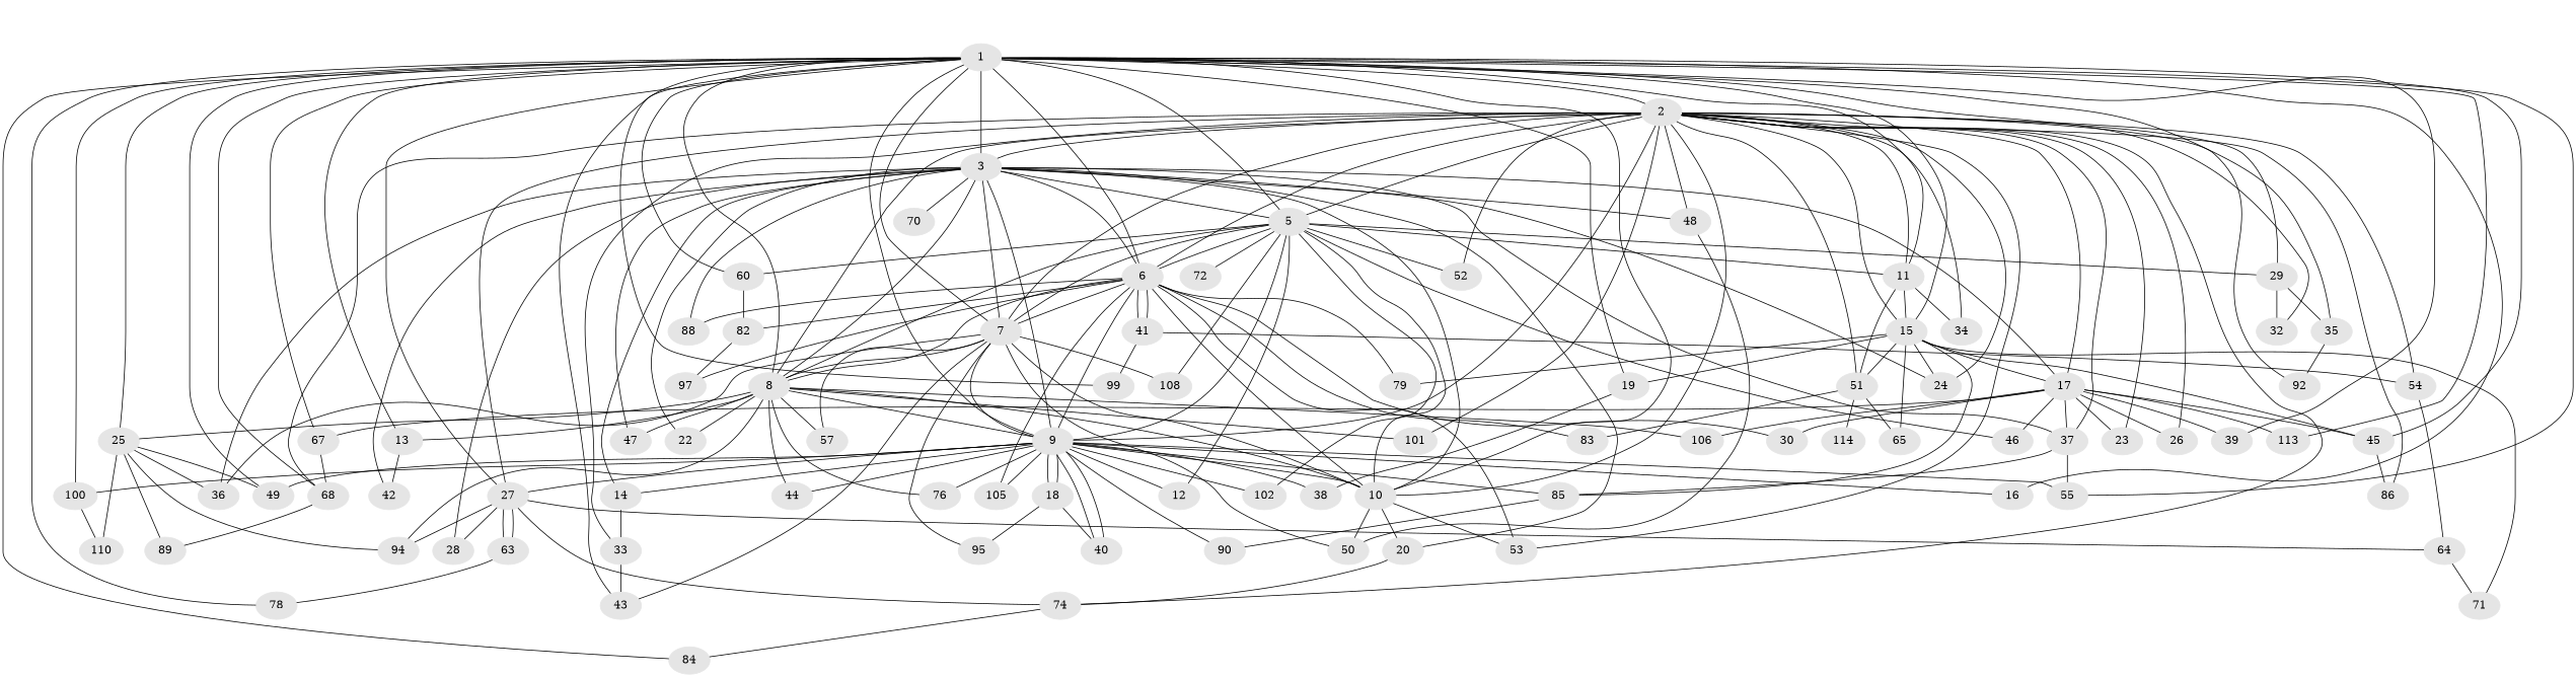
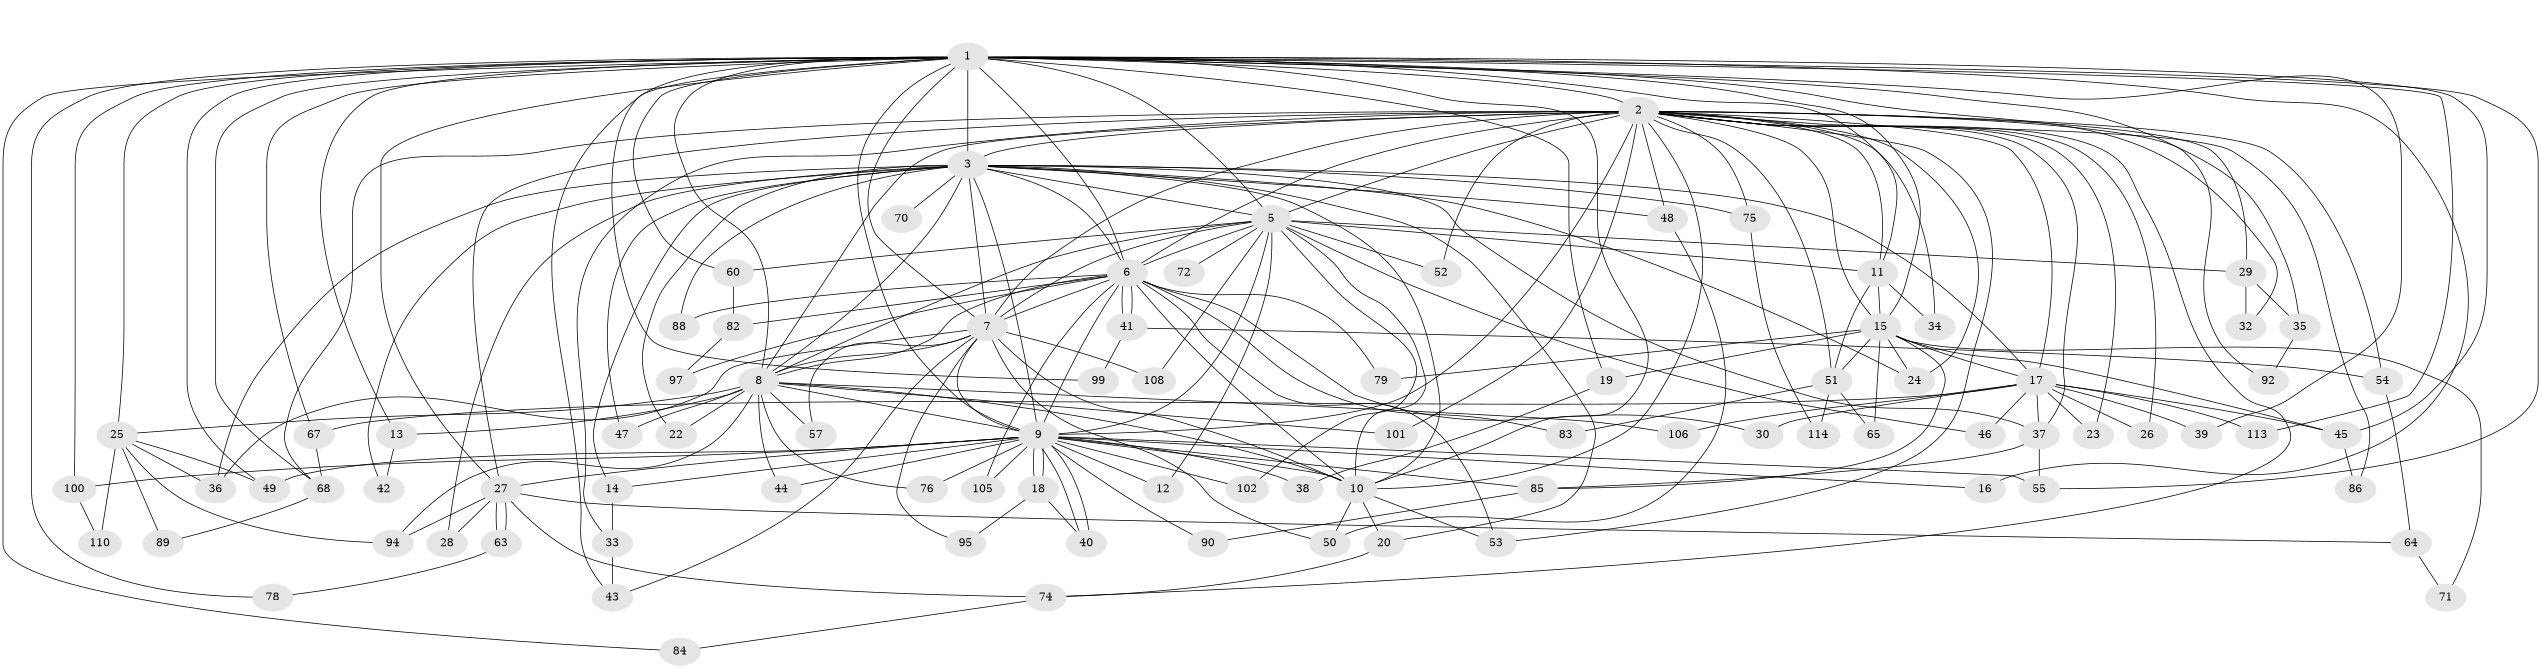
  graph {
    node [color=gray90 style=filled]
    1 [super="+69"]
    2 [super="+4"]
    3 [super="+112"]
    5 [super="+59"]
    6 [super="+107"]
    7 [super="+81"]
    8 [super="+96"]
    9 [super="+31"]
    10
    11 [super="+109"]
    13
    15 [super="+61"]
    16
    19
    25 [super="+91"]
    27 [super="+77"]
    32
    35
    39
    43 [super="+104"]
    45 [super="+58"]
    49
    55 [super="+66"]
    60
    67
    68 [super="+80"]
    78
    84
    99
    100
    113
    17 [super="+21"]
    23
    24 [super="+98"]
    26
    29
    33
    34
    37 [super="+73"]
    48 [super="+62"]
    51 [super="+111"]
    52
    53 [super="+56"]
    54
    74 [super="+87"]
+   75
    86
    92
    101
    14
    20
    22
    28
    36
    42
    47
    70
    88
    12
    46
    72
    102
    108
    30
    41 [super="+93"]
    79
    82
    83
    97
    105
    50
    57
    95
    44
    76
    94
    106
    18 [super="+103"]
    38
    40
    85
    90
    65
    71
    89
    110
    63
    64
    114
    1 -- 2 [weight=2]
    1 -- 3
    1 -- 5
    1 -- 6
    1 -- 7
    1 -- 8
    1 -- 9
    1 -- 10
    1 -- 11
    1 -- 13
    1 -- 15
    1 -- 16
    1 -- 19
    1 -- 25
    1 -- 27
    1 -- 32
    1 -- 35
    1 -- 39
    1 -- 43
    1 -- 45
    1 -- 49
    1 -- 55
    1 -- 60
    1 -- 67
    1 -- 68
    1 -- 78
    1 -- 84
    1 -- 99
    1 -- 100
    1 -- 113
    2 -- 3 [weight=3]
    2 -- 5 [weight=3]
    2 -- 6 [weight=2]
    2 -- 7 [weight=2]
    2 -- 8 [weight=2]
    2 -- 9 [weight=2]
    2 -- 10 [weight=2]
    2 -- 11
    2 -- 15
    2 -- 27
    2 -- 68
    2 -- 17
    2 -- 23
    2 -- 24
    2 -- 26
    2 -- 29
    2 -- 33
    2 -- 34
    2 -- 37
    2 -- 48
    2 -- 51
    2 -- 52
    2 -- 53
    2 -- 54
    2 -- 74
+   2 -- 75
    2 -- 86
    2 -- 92
    2 -- 101
    3 -- 5
    3 -- 6
    3 -- 7
    3 -- 8
    3 -- 9
    3 -- 10
    3 -- 17
    3 -- 24
    3 -- 37
    3 -- 48
+   3 -- 75
    3 -- 14
    3 -- 20
    3 -- 22
    3 -- 28
    3 -- 36
    3 -- 42
    3 -- 47
    3 -- 70
    3 -- 88
    5 -- 6
    5 -- 7
    5 -- 8
    5 -- 9
    5 -- 10
    5 -- 11
    5 -- 60
    5 -- 29
    5 -- 52
    5 -- 12
    5 -- 46
    5 -- 72 [weight=2]
    5 -- 102
    5 -- 108
    6 -- 7
    6 -- 8
    6 -- 9 [weight=2]
    6 -- 10
    6 -- 53
    6 -- 88
    6 -- 30
    6 -- 41 [weight=2]
    6 -- 41
    6 -- 79
    6 -- 82
    6 -- 83
    6 -- 97
    6 -- 105
    7 -- 8
    7 -- 9
    7 -- 10
    7 -- 43
    7 -- 36
    7 -- 108
    7 -- 50
    7 -- 57
    7 -- 95
    8 -- 9
    8 -- 10
    8 -- 13
    8 -- 25
    8 -- 101
    8 -- 22
    8 -- 47
    8 -- 57
    8 -- 44
    8 -- 76
    8 -- 94
    8 -- 106
    9 -- 10 [weight=2]
    9 -- 16
    9 -- 27
    9 -- 49
    9 -- 55
    9 -- 100
    9 -- 14
    9 -- 12
    9 -- 102
    9 -- 105
    9 -- 44
    9 -- 76
    9 -- 18
    9 -- 18
    9 -- 38
    9 -- 40
    9 -- 40
    9 -- 85
    9 -- 90
    10 -- 53
    10 -- 20
    10 -- 50
    11 -- 15
    11 -- 34
    11 -- 51
    13 -- 42
    15 -- 19
    15 -- 45
    15 -- 17 [weight=2]
    15 -- 24
    15 -- 51
    15 -- 79
    15 -- 85
    15 -- 65
    15 -- 71
    19 -- 38
    25 -- 49
    25 -- 36
    25 -- 94
    25 -- 89
    25 -- 110
    27 -- 74
    27 -- 28
    27 -- 94
    27 -- 63
    27 -- 63
    27 -- 64
    35 -- 92
    45 -- 86
    60 -- 82
    67 -- 68
    68 -- 89
    100 -- 110
    17 -- 39
    17 -- 45
    17 -- 67
    17 -- 113
    17 -- 23
    17 -- 26
    17 -- 37
    17 -- 46
    17 -- 30
    17 -- 106
    29 -- 32
    29 -- 35
    33 -- 43
    37 -- 55
    37 -- 85
    48 -- 50
    51 -- 83
    51 -- 65
    51 -- 114
    54 -- 64
    74 -- 84
+   75 -- 114
    14 -- 33
    20 -- 74
    41 -- 99
    41 -- 54
    82 -- 97
    18 -- 95
    18 -- 40
    85 -- 90
    63 -- 78
    64 -- 71
  }
